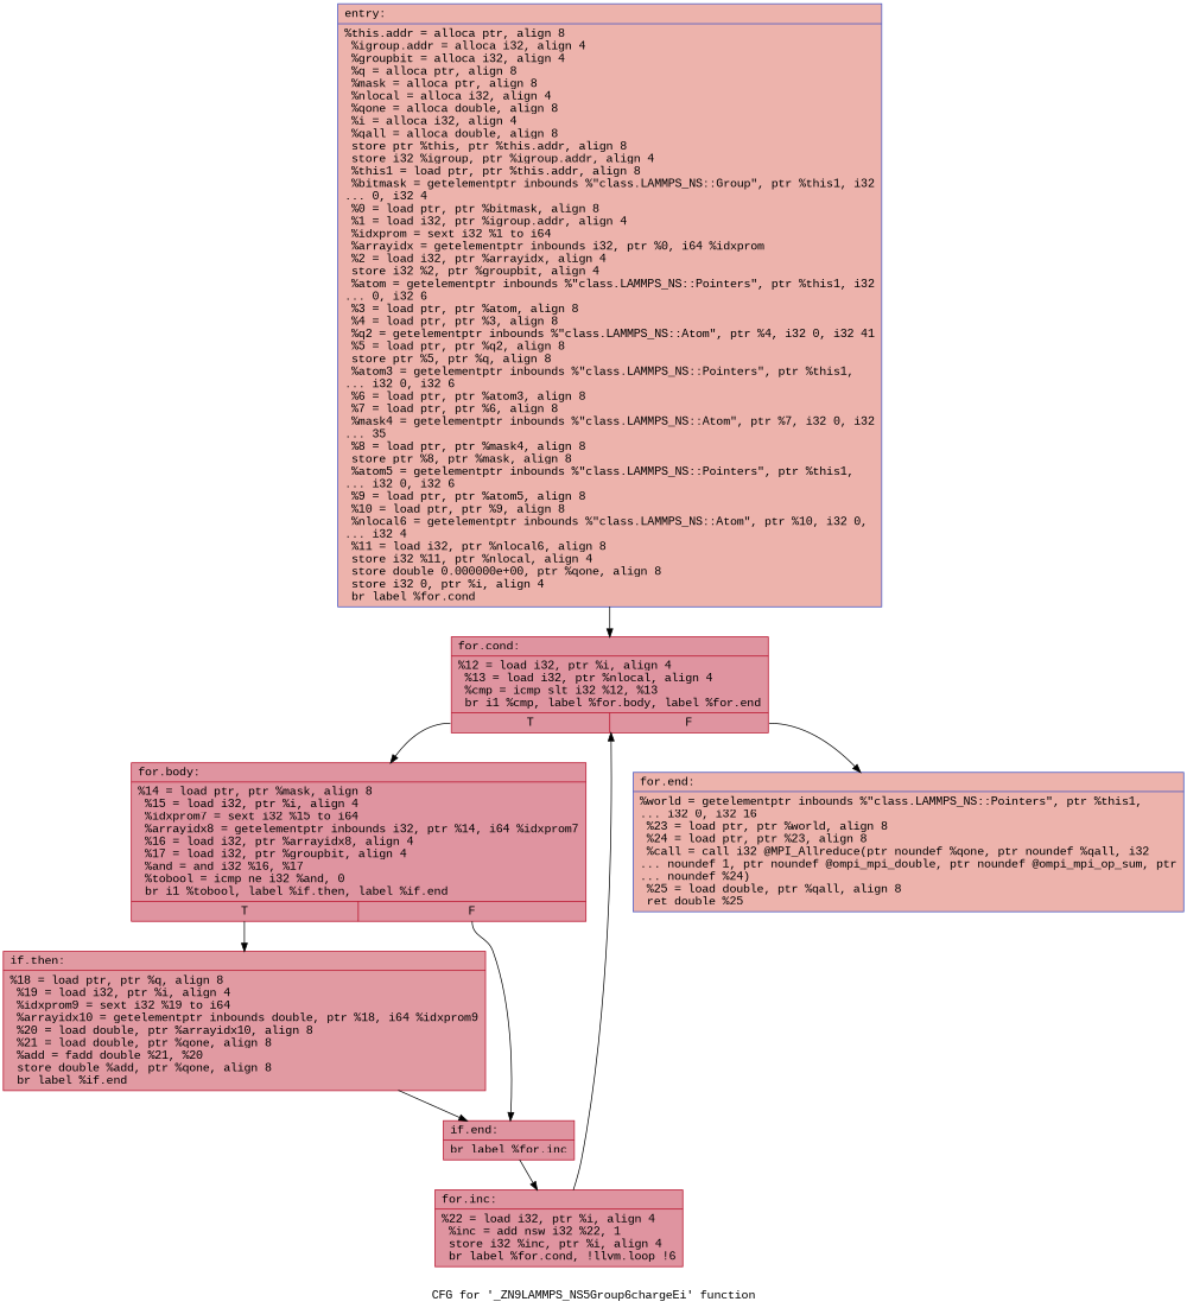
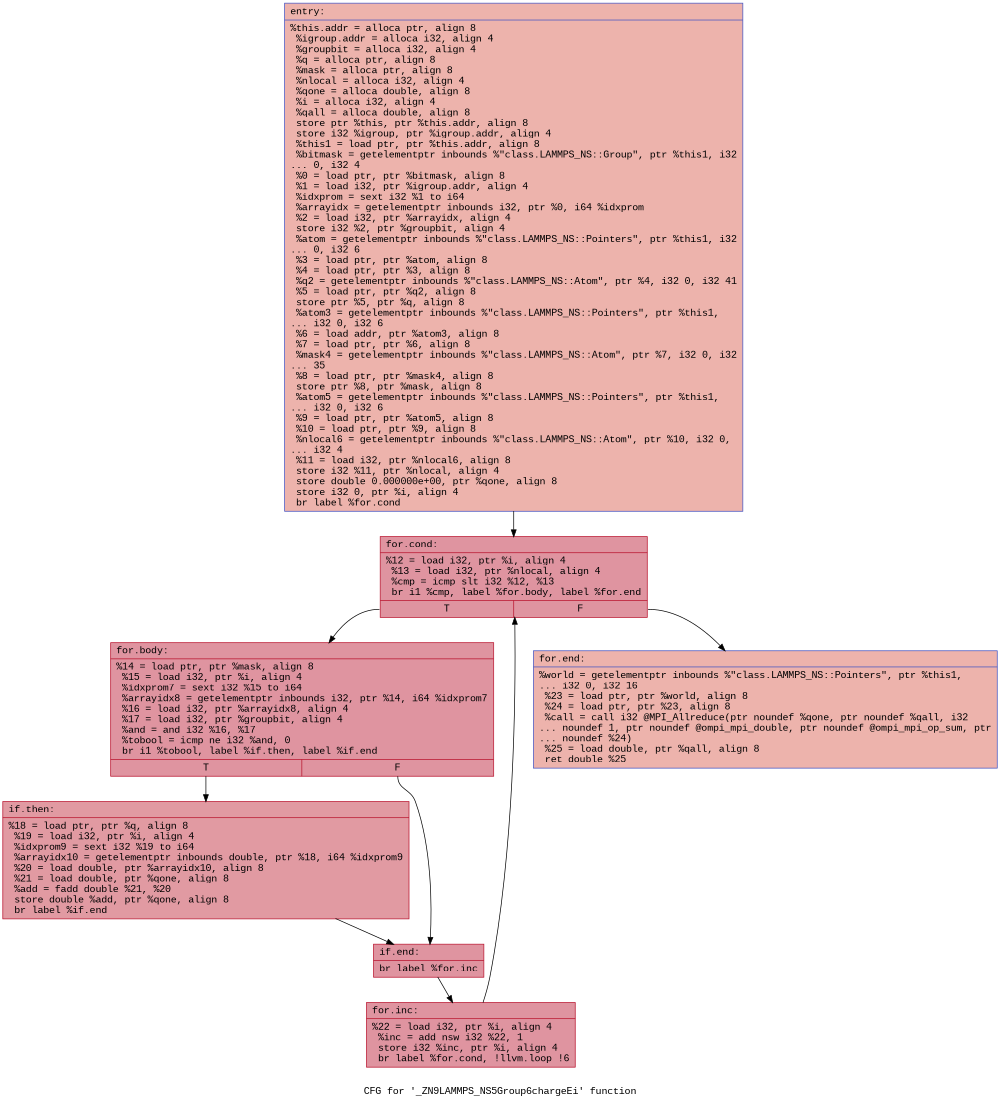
  digraph {
    label="CFG for '_ZN9LAMMPS_NS5Group6chargeEi' function"
    fontname="Liberation Mono"
    node [color="#b70d28ff" fillcolor="#b70d2870" fontname="Liberation Mono" shape=record style=filled]
    edge [fontname="Liberation Mono"]
-   n1 [color="#3d50c3ff" fillcolor="#d6524470" label="{entry:\l|  %this.addr = alloca ptr, align 8\l  %igroup.addr = alloca i32, align 4\l  %groupbit = alloca i32, align 4\l  %q = alloca ptr, align 8\l  %mask = alloca ptr, align 8\l  %nlocal = alloca i32, align 4\l  %qone = alloca double, align 8\l  %i = alloca i32, align 4\l  %qall = alloca double, align 8\l  store ptr %this, ptr %this.addr, align 8\l  store i32 %igroup, ptr %igroup.addr, align 4\l  %this1 = load ptr, ptr %this.addr, align 8\l  %bitmask = getelementptr inbounds %\"class.LAMMPS_NS::Group\", ptr %this1, i32\l... 0, i32 4\l  %0 = load ptr, ptr %bitmask, align 8\l  %1 = load i32, ptr %igroup.addr, align 4\l  %idxprom = sext i32 %1 to i64\l  %arrayidx = getelementptr inbounds i32, ptr %0, i64 %idxprom\l  %2 = load i32, ptr %arrayidx, align 4\l  store i32 %2, ptr %groupbit, align 4\l  %atom = getelementptr inbounds %\"class.LAMMPS_NS::Pointers\", ptr %this1, i32\l... 0, i32 6\l  %3 = load ptr, ptr %atom, align 8\l  %4 = load ptr, ptr %3, align 8\l  %q2 = getelementptr inbounds %\"class.LAMMPS_NS::Atom\", ptr %4, i32 0, i32 41\l  %5 = load ptr, ptr %q2, align 8\l  store ptr %5, ptr %q, align 8\l  %atom3 = getelementptr inbounds %\"class.LAMMPS_NS::Pointers\", ptr %this1,\l... i32 0, i32 6\l  %6 = load ptr, ptr %atom3, align 8\l  %7 = load ptr, ptr %6, align 8\l  %mask4 = getelementptr inbounds %\"class.LAMMPS_NS::Atom\", ptr %7, i32 0, i32\l... 35\l  %8 = load ptr, ptr %mask4, align 8\l  store ptr %8, ptr %mask, align 8\l  %atom5 = getelementptr inbounds %\"class.LAMMPS_NS::Pointers\", ptr %this1,\l... i32 0, i32 6\l  %9 = load ptr, ptr %atom5, align 8\l  %10 = load ptr, ptr %9, align 8\l  %nlocal6 = getelementptr inbounds %\"class.LAMMPS_NS::Atom\", ptr %10, i32 0,\l... i32 4\l  %11 = load i32, ptr %nlocal6, align 8\l  store i32 %11, ptr %nlocal, align 4\l  store double 0.000000e+00, ptr %qone, align 8\l  store i32 0, ptr %i, align 4\l  br label %for.cond\l}"]
+   n1 [color="#3d50c3ff" fillcolor="#d6524470" label="{entry:\l|  %this.addr = alloca ptr, align 8\l  %igroup.addr = alloca i32, align 4\l  %groupbit = alloca i32, align 4\l  %q = alloca ptr, align 8\l  %mask = alloca ptr, align 8\l  %nlocal = alloca i32, align 4\l  %qone = alloca double, align 8\l  %i = alloca i32, align 4\l  %qall = alloca double, align 8\l  store ptr %this, ptr %this.addr, align 8\l  store i32 %igroup, ptr %igroup.addr, align 4\l  %this1 = load ptr, ptr %this.addr, align 8\l  %bitmask = getelementptr inbounds %\"class.LAMMPS_NS::Group\", ptr %this1, i32\l... 0, i32 4\l  %0 = load ptr, ptr %bitmask, align 8\l  %1 = load i32, ptr %igroup.addr, align 4\l  %idxprom = sext i32 %1 to i64\l  %arrayidx = getelementptr inbounds i32, ptr %0, i64 %idxprom\l  %2 = load i32, ptr %arrayidx, align 4\l  store i32 %2, ptr %groupbit, align 4\l  %atom = getelementptr inbounds %\"class.LAMMPS_NS::Pointers\", ptr %this1, i32\l... 0, i32 6\l  %3 = load ptr, ptr %atom, align 8\l  %4 = load ptr, ptr %3, align 8\l  %q2 = getelementptr inbounds %\"class.LAMMPS_NS::Atom\", ptr %4, i32 0, i32 41\l  %5 = load ptr, ptr %q2, align 8\l  store ptr %5, ptr %q, align 8\l  %atom3 = getelementptr inbounds %\"class.LAMMPS_NS::Pointers\", ptr %this1,\l... i32 0, i32 6\l  %6 = load addr, ptr %atom3, align 8\l  %7 = load ptr, ptr %6, align 8\l  %mask4 = getelementptr inbounds %\"class.LAMMPS_NS::Atom\", ptr %7, i32 0, i32\l... 35\l  %8 = load ptr, ptr %mask4, align 8\l  store ptr %8, ptr %mask, align 8\l  %atom5 = getelementptr inbounds %\"class.LAMMPS_NS::Pointers\", ptr %this1,\l... i32 0, i32 6\l  %9 = load ptr, ptr %atom5, align 8\l  %10 = load ptr, ptr %9, align 8\l  %nlocal6 = getelementptr inbounds %\"class.LAMMPS_NS::Atom\", ptr %10, i32 0,\l... i32 4\l  %11 = load i32, ptr %nlocal6, align 8\l  store i32 %11, ptr %nlocal, align 4\l  store double 0.000000e+00, ptr %qone, align 8\l  store i32 0, ptr %i, align 4\l  br label %for.cond\l}"]
    n2 [label="{for.cond:\l|  %12 = load i32, ptr %i, align 4\l  %13 = load i32, ptr %nlocal, align 4\l  %cmp = icmp slt i32 %12, %13\l  br i1 %cmp, label %for.body, label %for.end\l|{<s0>T|<s1>F}}"]
    n3 [label="{for.body:\l|  %14 = load ptr, ptr %mask, align 8\l  %15 = load i32, ptr %i, align 4\l  %idxprom7 = sext i32 %15 to i64\l  %arrayidx8 = getelementptr inbounds i32, ptr %14, i64 %idxprom7\l  %16 = load i32, ptr %arrayidx8, align 4\l  %17 = load i32, ptr %groupbit, align 4\l  %and = and i32 %16, %17\l  %tobool = icmp ne i32 %and, 0\l  br i1 %tobool, label %if.then, label %if.end\l|{<s0>T|<s1>F}}"]
    n4 [color="#3d50c3ff" fillcolor="#d6524470" label="{for.end:\l|  %world = getelementptr inbounds %\"class.LAMMPS_NS::Pointers\", ptr %this1,\l... i32 0, i32 16\l  %23 = load ptr, ptr %world, align 8\l  %24 = load ptr, ptr %23, align 8\l  %call = call i32 @MPI_Allreduce(ptr noundef %qone, ptr noundef %qall, i32\l... noundef 1, ptr noundef @ompi_mpi_double, ptr noundef @ompi_mpi_op_sum, ptr\l... noundef %24)\l  %25 = load double, ptr %qall, align 8\l  ret double %25\l}"]
    n5 [fillcolor="#bb1b2c70" label="{if.then:\l|  %18 = load ptr, ptr %q, align 8\l  %19 = load i32, ptr %i, align 4\l  %idxprom9 = sext i32 %19 to i64\l  %arrayidx10 = getelementptr inbounds double, ptr %18, i64 %idxprom9\l  %20 = load double, ptr %arrayidx10, align 8\l  %21 = load double, ptr %qone, align 8\l  %add = fadd double %21, %20\l  store double %add, ptr %qone, align 8\l  br label %if.end\l}"]
    n6 [label="{if.end:\l|  br label %for.inc\l}"]
    n7 [label="{for.inc:\l|  %22 = load i32, ptr %i, align 4\l  %inc = add nsw i32 %22, 1\l  store i32 %inc, ptr %i, align 4\l  br label %for.cond, !llvm.loop !6\l}"]
    n1 -> n2
    n2 -> n3 [tailport=s0]
    n2 -> n4 [tailport=s1]
    n3 -> n5 [tailport=s0]
    n3 -> n6 [tailport=s1]
    n5 -> n6
    n6 -> n7
    n7 -> n2
  }
